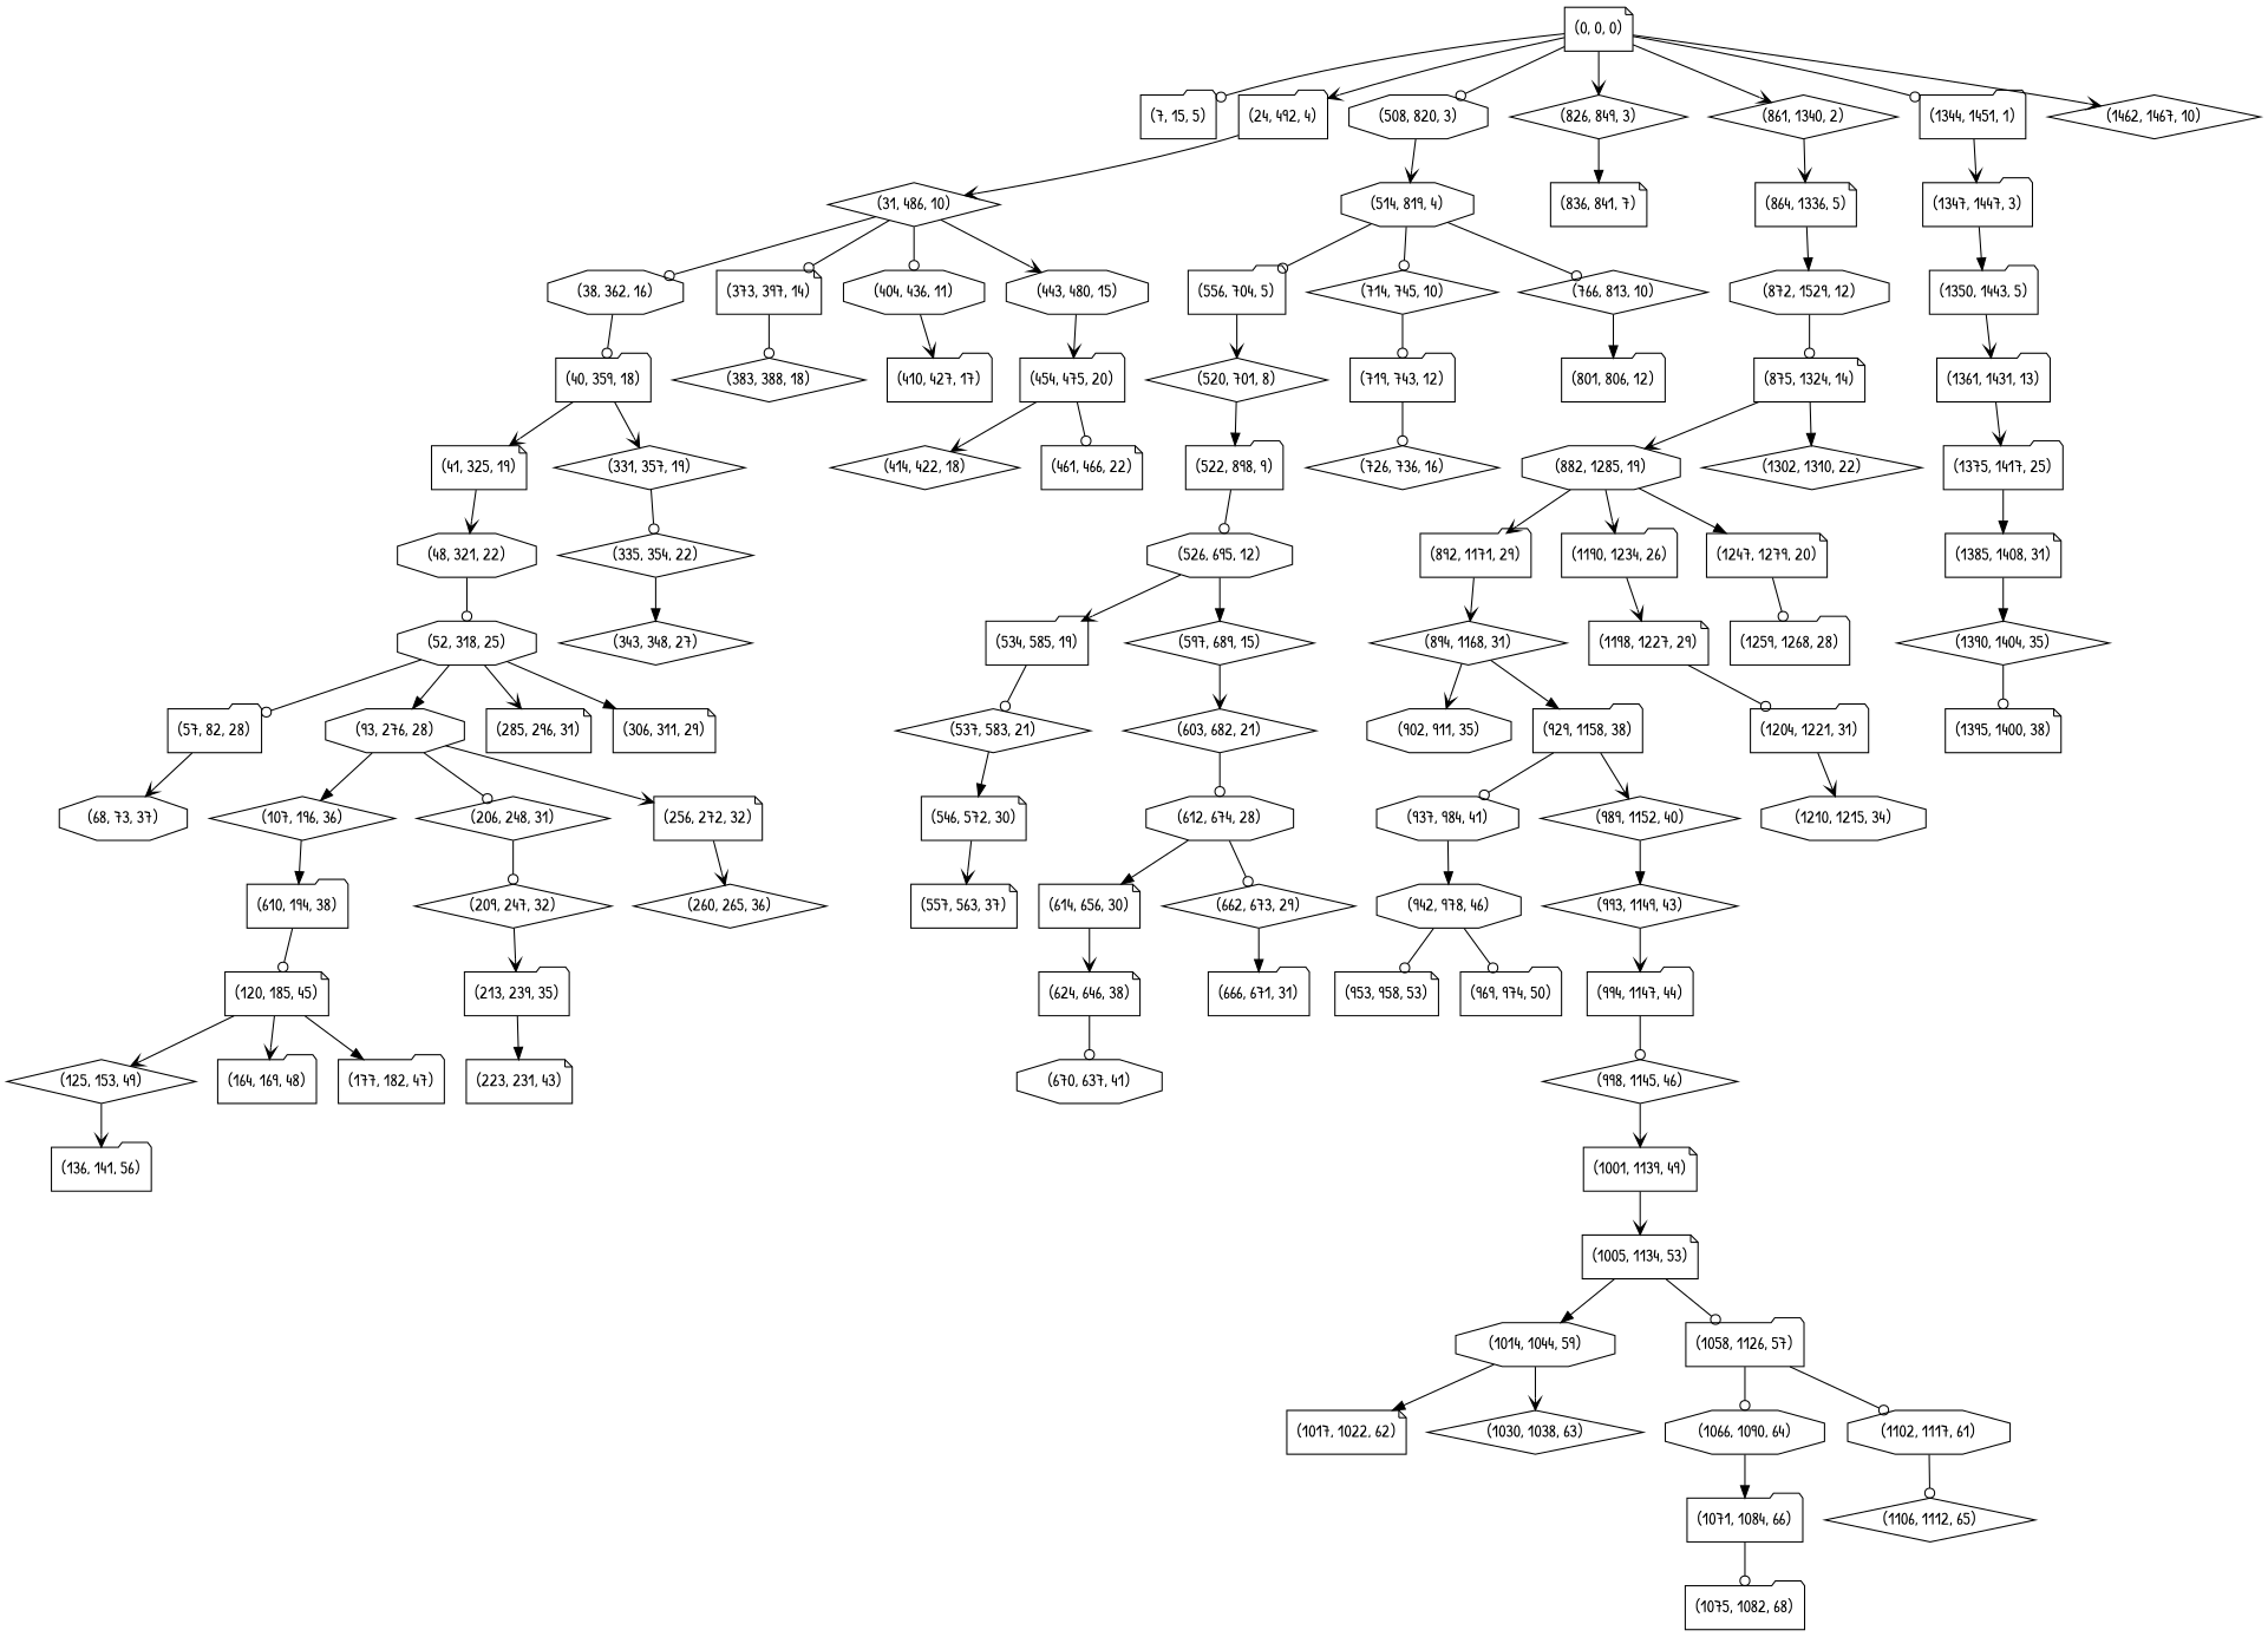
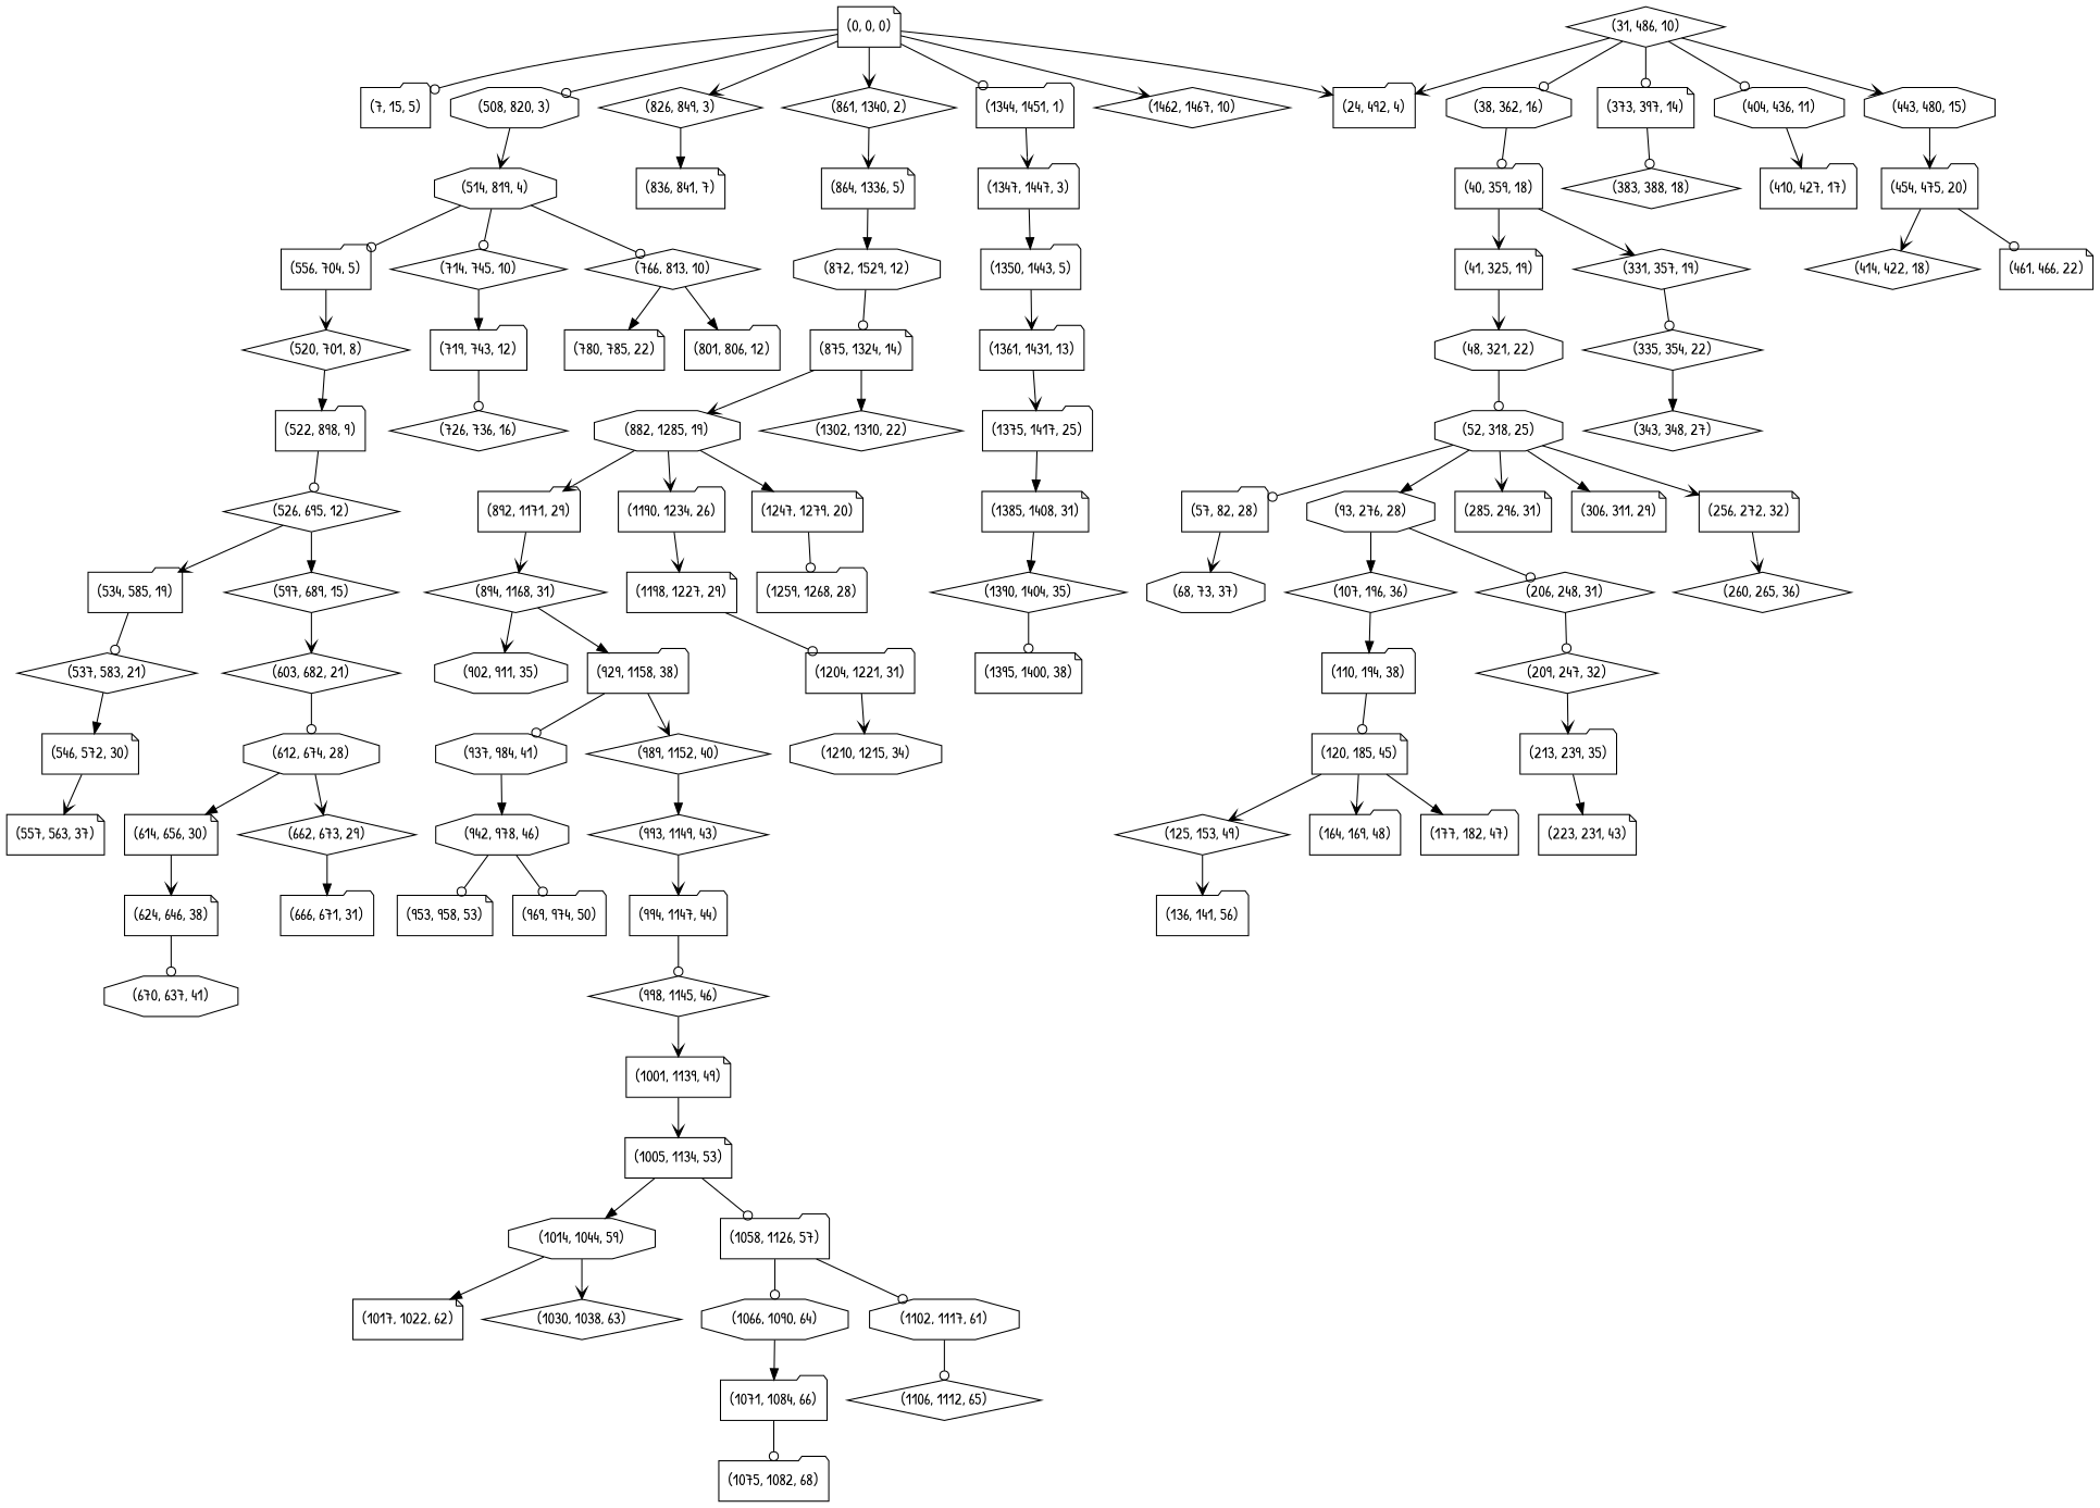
  digraph {
    fontname="Patrick Hand"
    node [fontname="Patrick Hand" shape=folder]
    edge [arrowhead=vee fontname="Patrick Hand"]
    "(0, 0, 0)" [shape=note]
    "(7, 15, 5)"
    "(24, 492, 4)"
    "(508, 820, 3)" [shape=octagon]
    "(826, 849, 3)" [shape=diamond]
    "(861, 1340, 2)" [shape=diamond]
    "(1344, 1451, 1)"
    "(1462, 1467, 10)" [shape=diamond]
    "(31, 486, 10)" [shape=diamond]
    "(514, 819, 4)" [shape=octagon]
    "(836, 841, 7)" [shape=note]
    "(864, 1336, 5)" [shape=note]
    "(1347, 1447, 3)"
    "(38, 362, 16)" [shape=octagon]
    "(373, 397, 14)" [shape=note]
    "(404, 436, 11)" [shape=octagon]
    "(443, 480, 15)" [shape=octagon]
    "(40, 359, 18)"
    "(383, 388, 18)" [shape=diamond]
    "(410, 427, 17)"
    "(454, 475, 20)"
    "(41, 325, 19)" [shape=note]
    "(331, 357, 19)" [shape=diamond]
    "(48, 321, 22)" [shape=octagon]
    "(335, 354, 22)" [shape=diamond]
    "(52, 318, 25)" [shape=octagon]
    "(57, 82, 28)"
    "(93, 276, 28)" [shape=octagon]
    "(285, 296, 31)" [shape=note]
    "(306, 311, 29)" [shape=note]
    "(68, 73, 37)" [shape=octagon]
    "(107, 196, 36)" [shape=diamond]
    "(206, 248, 31)" [shape=diamond]
    "(256, 272, 32)" [shape=note]
-   "(110, 194, 38)" [label="(610, 194, 38)"]
+   "(110, 194, 38)"
    "(209, 247, 32)" [shape=diamond]
    "(260, 265, 36)" [shape=diamond]
    "(120, 185, 45)" [shape=note]
    "(125, 153, 49)" [shape=diamond]
    "(164, 169, 48)"
    "(177, 182, 47)"
    "(136, 141, 56)"
    "(213, 239, 35)"
    "(223, 231, 43)" [shape=note]
    "(343, 348, 27)" [shape=diamond]
    "(414, 422, 18)" [shape=diamond]
    "(461, 466, 22)" [shape=note]
    n48 [label="(556, 704, 5)"]
    "(714, 745, 10)" [shape=diamond]
    "(766, 813, 10)" [shape=diamond]
    "(520, 701, 8)" [shape=diamond]
    "(719, 743, 12)"
+   "(780, 785, 22)" [shape=note]
    "(801, 806, 12)"
    n55 [label="(522, 898, 9)"]
-   "(526, 695, 12)" [shape=octagon]
+   "(526, 695, 12)" [shape=diamond]
    "(534, 585, 19)"
    "(597, 689, 15)" [shape=diamond]
    "(537, 583, 21)" [shape=diamond]
    "(603, 682, 21)" [shape=diamond]
    "(546, 572, 30)" [shape=note]
    "(557, 563, 37)" [shape=note]
    "(612, 674, 28)" [shape=octagon]
    "(614, 656, 30)" [shape=note]
    "(662, 673, 29)" [shape=diamond]
    "(624, 646, 38)" [shape=note]
    "(666, 671, 31)"
    n68 [label="(670, 637, 41)" shape=octagon]
    "(726, 736, 16)" [shape=diamond]
    n70 [label="(872, 1529, 12)" shape=octagon]
    "(875, 1324, 14)" [shape=note]
    "(882, 1285, 19)" [shape=octagon]
    "(1302, 1310, 22)" [shape=diamond]
    "(892, 1171, 29)"
    "(1190, 1234, 26)"
    "(1247, 1279, 20)" [shape=note]
    "(894, 1168, 31)" [shape=diamond]
    "(1198, 1227, 29)" [shape=note]
    "(1259, 1268, 28)"
    "(902, 911, 35)" [shape=octagon]
    "(929, 1158, 38)"
    "(937, 984, 41)" [shape=octagon]
    "(989, 1152, 40)" [shape=diamond]
    "(942, 978, 46)" [shape=octagon]
    "(993, 1149, 43)" [shape=diamond]
    "(953, 958, 53)" [shape=note]
    "(969, 974, 50)"
    "(994, 1147, 44)"
    "(998, 1145, 46)" [shape=diamond]
    "(1001, 1139, 49)" [shape=note]
    "(1005, 1134, 53)" [shape=note]
    "(1014, 1044, 59)" [shape=octagon]
    "(1058, 1126, 57)"
    "(1017, 1022, 62)" [shape=note]
    "(1030, 1038, 63)" [shape=diamond]
    "(1066, 1090, 64)" [shape=octagon]
    "(1102, 1117, 61)" [shape=octagon]
    "(1071, 1084, 66)"
    "(1106, 1112, 65)" [shape=diamond]
    "(1075, 1082, 68)"
    "(1204, 1221, 31)"
    "(1210, 1215, 34)" [shape=octagon]
    "(1350, 1443, 5)"
    "(1361, 1431, 13)"
    "(1375, 1417, 25)"
    "(1385, 1408, 31)" [shape=note]
    "(1390, 1404, 35)" [shape=diamond]
    "(1395, 1400, 38)" [shape=note]
    "(0, 0, 0)" -> "(7, 15, 5)" [arrowhead=odot]
    "(0, 0, 0)" -> "(24, 492, 4)"
    "(0, 0, 0)" -> "(508, 820, 3)" [arrowhead=odot]
    "(0, 0, 0)" -> "(826, 849, 3)"
    "(0, 0, 0)" -> "(861, 1340, 2)"
    "(0, 0, 0)" -> "(1344, 1451, 1)" [arrowhead=odot]
    "(0, 0, 0)" -> "(1462, 1467, 10)"
-   "(24, 492, 4)" -> "(31, 486, 10)"
+   "(31, 486, 10)" -> "(24, 492, 4)"
    "(508, 820, 3)" -> "(514, 819, 4)"
    "(826, 849, 3)" -> "(836, 841, 7)" [arrowhead=normal]
    "(861, 1340, 2)" -> "(864, 1336, 5)"
    "(1344, 1451, 1)" -> "(1347, 1447, 3)"
    "(31, 486, 10)" -> "(38, 362, 16)" [arrowhead=odot]
    "(31, 486, 10)" -> "(373, 397, 14)" [arrowhead=odot]
    "(31, 486, 10)" -> "(404, 436, 11)" [arrowhead=odot]
    "(31, 486, 10)" -> "(443, 480, 15)"
    "(514, 819, 4)" -> n48 [arrowhead=odot]
    "(514, 819, 4)" -> "(714, 745, 10)" [arrowhead=odot]
    "(514, 819, 4)" -> "(766, 813, 10)" [arrowhead=odot]
    "(864, 1336, 5)" -> n70 [arrowhead=normal]
    "(1347, 1447, 3)" -> "(1350, 1443, 5)" [arrowhead=normal]
    "(38, 362, 16)" -> "(40, 359, 18)" [arrowhead=odot]
    "(373, 397, 14)" -> "(383, 388, 18)" [arrowhead=odot]
    "(404, 436, 11)" -> "(410, 427, 17)"
    "(443, 480, 15)" -> "(454, 475, 20)"
    "(40, 359, 18)" -> "(41, 325, 19)"
    "(40, 359, 18)" -> "(331, 357, 19)"
    "(454, 475, 20)" -> "(414, 422, 18)"
    "(454, 475, 20)" -> "(461, 466, 22)" [arrowhead=odot]
    "(41, 325, 19)" -> "(48, 321, 22)"
    "(331, 357, 19)" -> "(335, 354, 22)" [arrowhead=odot]
    "(48, 321, 22)" -> "(52, 318, 25)" [arrowhead=odot]
    "(335, 354, 22)" -> "(343, 348, 27)" [arrowhead=normal]
    "(52, 318, 25)" -> "(57, 82, 28)" [arrowhead=odot]
    "(52, 318, 25)" -> "(93, 276, 28)" [arrowhead=normal]
    "(52, 318, 25)" -> "(285, 296, 31)"
    "(52, 318, 25)" -> "(306, 311, 29)" [arrowhead=normal]
    "(57, 82, 28)" -> "(68, 73, 37)"
    "(93, 276, 28)" -> "(107, 196, 36)" [arrowhead=normal]
    "(93, 276, 28)" -> "(206, 248, 31)" [arrowhead=odot]
-   "(93, 276, 28)" -> "(256, 272, 32)"
+   "(52, 318, 25)" -> "(256, 272, 32)"
    "(107, 196, 36)" -> "(110, 194, 38)" [arrowhead=normal]
    "(206, 248, 31)" -> "(209, 247, 32)" [arrowhead=odot]
    "(256, 272, 32)" -> "(260, 265, 36)"
    "(110, 194, 38)" -> "(120, 185, 45)" [arrowhead=odot]
    "(209, 247, 32)" -> "(213, 239, 35)"
    "(120, 185, 45)" -> "(125, 153, 49)"
    "(120, 185, 45)" -> "(164, 169, 48)"
    "(120, 185, 45)" -> "(177, 182, 47)" [arrowhead=normal]
    "(125, 153, 49)" -> "(136, 141, 56)"
    "(213, 239, 35)" -> "(223, 231, 43)" [arrowhead=normal]
    n48 -> "(520, 701, 8)"
-   "(714, 745, 10)" -> "(719, 743, 12)" [arrowhead=odot]
+   "(714, 745, 10)" -> "(719, 743, 12)" [arrowhead=normal]
+   "(766, 813, 10)" -> "(780, 785, 22)" [arrowhead=normal]
    "(766, 813, 10)" -> "(801, 806, 12)" [arrowhead=normal]
    "(520, 701, 8)" -> n55 [arrowhead=normal]
    "(719, 743, 12)" -> "(726, 736, 16)" [arrowhead=odot]
    n55 -> "(526, 695, 12)" [arrowhead=odot]
    "(526, 695, 12)" -> "(534, 585, 19)"
    "(526, 695, 12)" -> "(597, 689, 15)" [arrowhead=normal]
    "(534, 585, 19)" -> "(537, 583, 21)" [arrowhead=odot]
    "(597, 689, 15)" -> "(603, 682, 21)"
    "(537, 583, 21)" -> "(546, 572, 30)" [arrowhead=normal]
    "(603, 682, 21)" -> "(612, 674, 28)" [arrowhead=odot]
    "(546, 572, 30)" -> "(557, 563, 37)"
    "(612, 674, 28)" -> "(614, 656, 30)" [arrowhead=normal]
-   "(612, 674, 28)" -> "(662, 673, 29)" [arrowhead=odot]
+   "(612, 674, 28)" -> "(662, 673, 29)"
    "(614, 656, 30)" -> "(624, 646, 38)"
    "(662, 673, 29)" -> "(666, 671, 31)" [arrowhead=normal]
    "(624, 646, 38)" -> n68 [arrowhead=odot]
    n70 -> "(875, 1324, 14)" [arrowhead=odot]
    "(875, 1324, 14)" -> "(882, 1285, 19)"
    "(875, 1324, 14)" -> "(1302, 1310, 22)" [arrowhead=normal]
    "(882, 1285, 19)" -> "(892, 1171, 29)"
    "(882, 1285, 19)" -> "(1190, 1234, 26)"
    "(882, 1285, 19)" -> "(1247, 1279, 20)" [arrowhead=normal]
    "(892, 1171, 29)" -> "(894, 1168, 31)"
    "(1190, 1234, 26)" -> "(1198, 1227, 29)"
    "(1247, 1279, 20)" -> "(1259, 1268, 28)" [arrowhead=odot]
    "(894, 1168, 31)" -> "(902, 911, 35)"
    "(894, 1168, 31)" -> "(929, 1158, 38)" [arrowhead=normal]
    "(1198, 1227, 29)" -> "(1204, 1221, 31)" [arrowhead=odot]
    "(929, 1158, 38)" -> "(937, 984, 41)" [arrowhead=odot]
    "(929, 1158, 38)" -> "(989, 1152, 40)"
    "(937, 984, 41)" -> "(942, 978, 46)" [arrowhead=normal]
    "(989, 1152, 40)" -> "(993, 1149, 43)" [arrowhead=normal]
    "(942, 978, 46)" -> "(953, 958, 53)" [arrowhead=odot]
    "(942, 978, 46)" -> "(969, 974, 50)" [arrowhead=odot]
    "(993, 1149, 43)" -> "(994, 1147, 44)"
    "(994, 1147, 44)" -> "(998, 1145, 46)" [arrowhead=odot]
    "(998, 1145, 46)" -> "(1001, 1139, 49)"
    "(1001, 1139, 49)" -> "(1005, 1134, 53)"
    "(1005, 1134, 53)" -> "(1014, 1044, 59)" [arrowhead=normal]
    "(1005, 1134, 53)" -> "(1058, 1126, 57)" [arrowhead=odot]
    "(1014, 1044, 59)" -> "(1017, 1022, 62)" [arrowhead=normal]
    "(1014, 1044, 59)" -> "(1030, 1038, 63)"
    "(1058, 1126, 57)" -> "(1066, 1090, 64)" [arrowhead=odot]
    "(1058, 1126, 57)" -> "(1102, 1117, 61)" [arrowhead=odot]
    "(1066, 1090, 64)" -> "(1071, 1084, 66)" [arrowhead=normal]
    "(1102, 1117, 61)" -> "(1106, 1112, 65)" [arrowhead=odot]
    "(1071, 1084, 66)" -> "(1075, 1082, 68)" [arrowhead=odot]
    "(1204, 1221, 31)" -> "(1210, 1215, 34)"
    "(1350, 1443, 5)" -> "(1361, 1431, 13)"
    "(1361, 1431, 13)" -> "(1375, 1417, 25)"
    "(1375, 1417, 25)" -> "(1385, 1408, 31)" [arrowhead=normal]
    "(1385, 1408, 31)" -> "(1390, 1404, 35)" [arrowhead=normal]
    "(1390, 1404, 35)" -> "(1395, 1400, 38)" [arrowhead=odot]
  }
